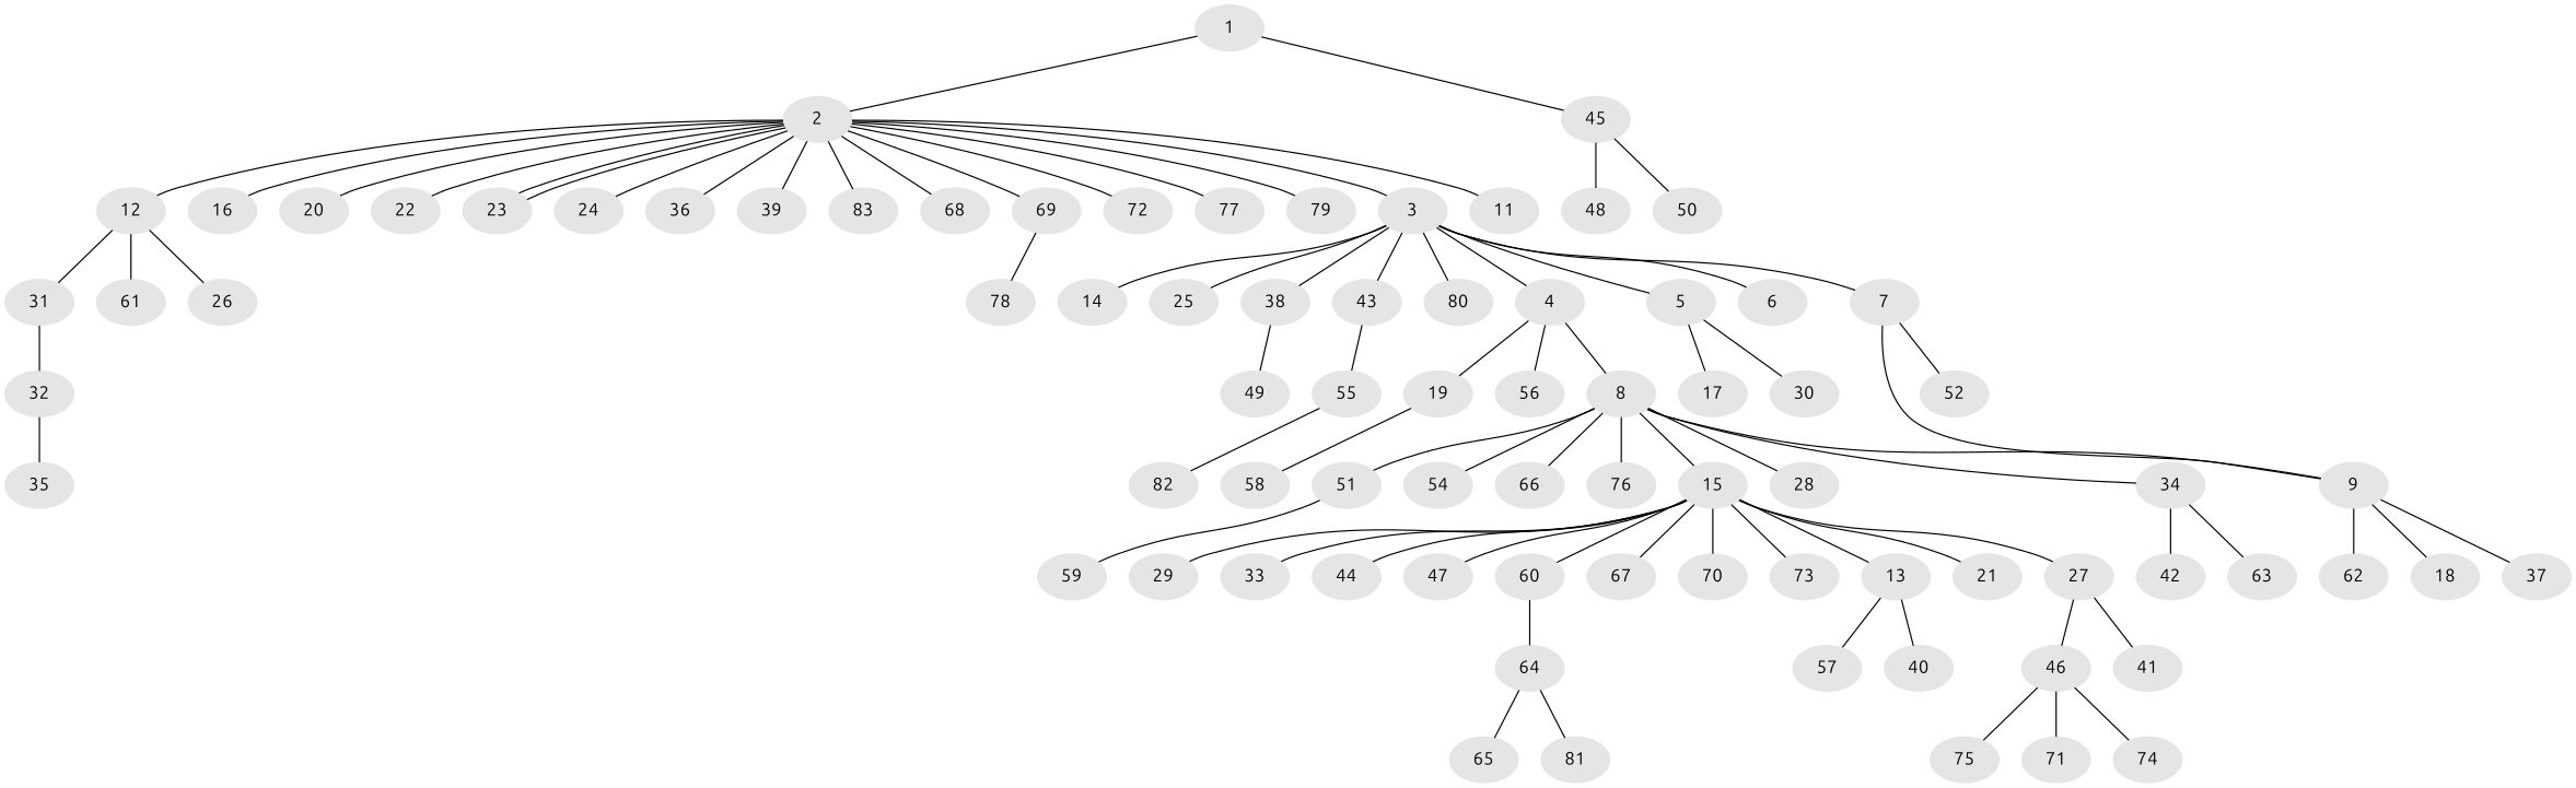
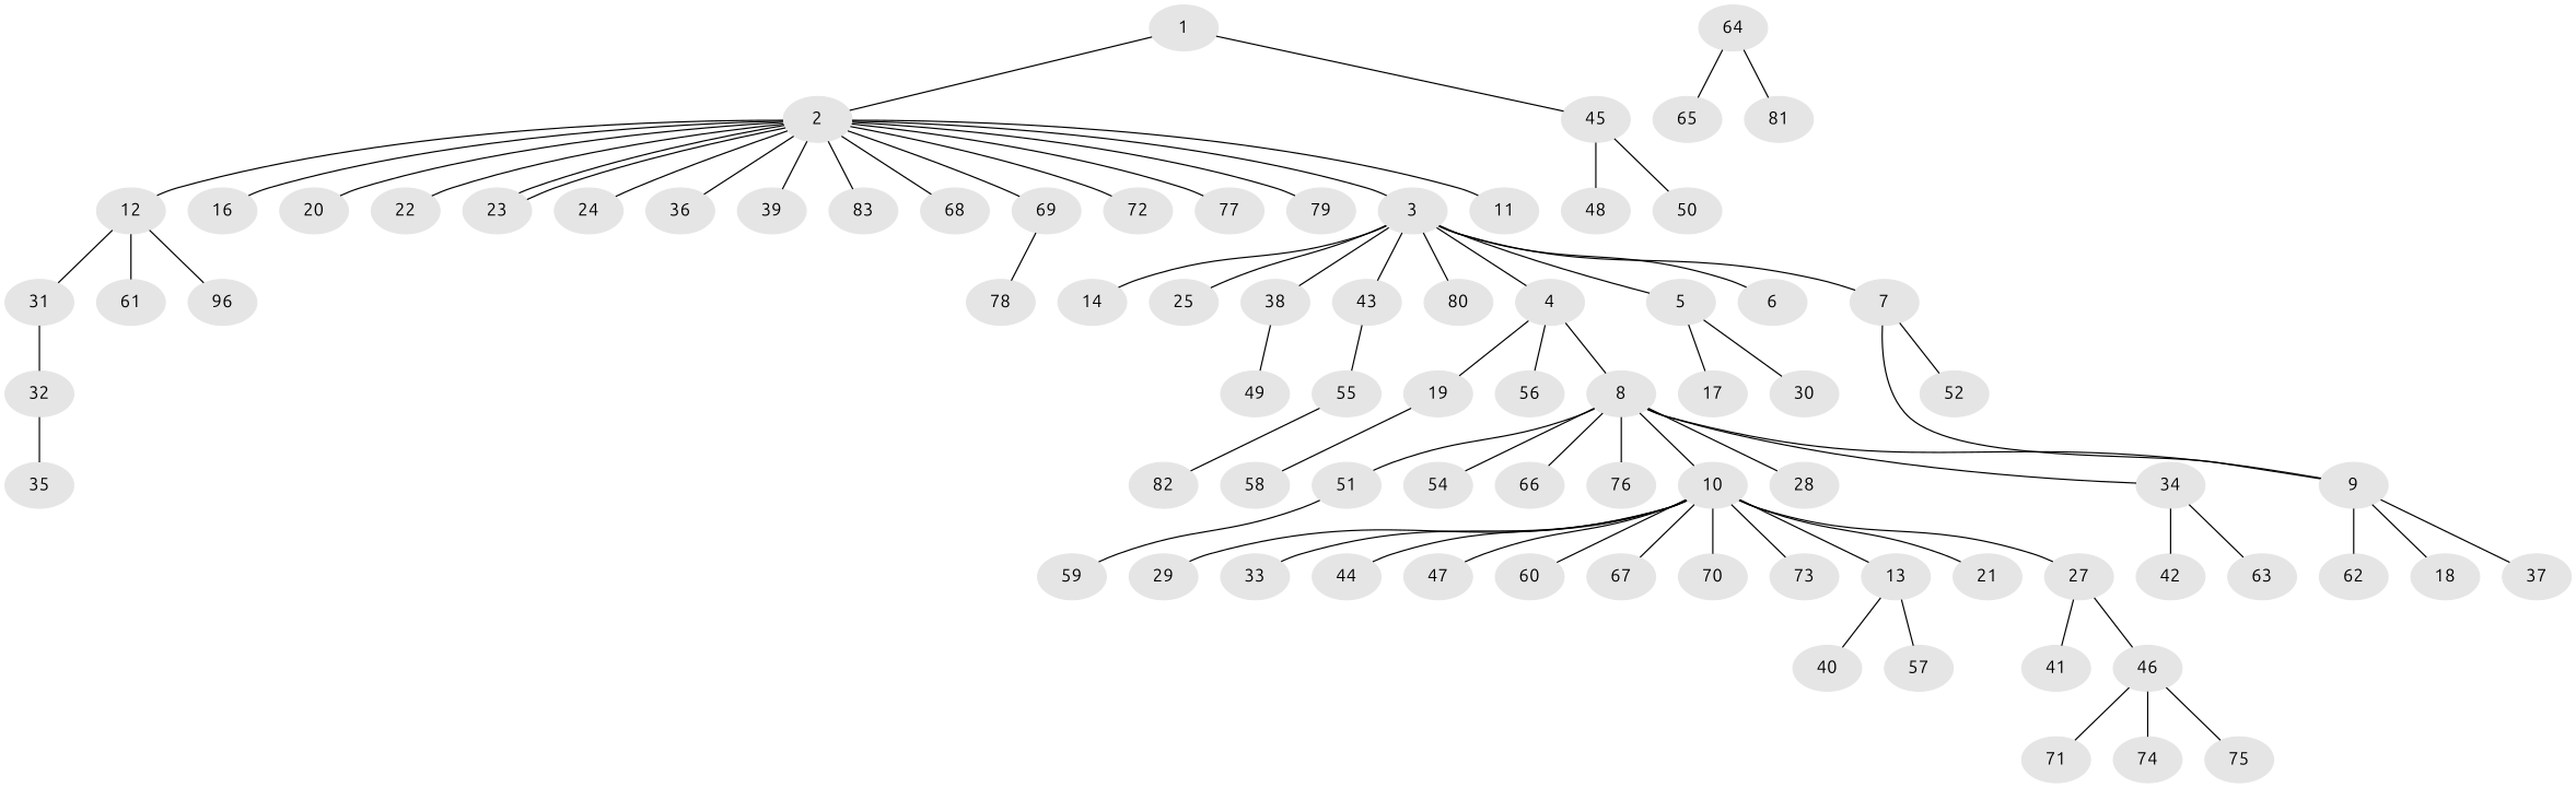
  graph {
    fontname=Ubuntu
    node [color=gray90 fontname=Ubuntu style=filled]
    edge [fontname=Ubuntu]
    1
    2
    45
    3
    11
    12
    16
    20
    22
    23
    24
    36
    39
    n14 [label=83]
    68
    69
    72
    77
    79
    48
    50
    4
    5
    6
    7
    14
    25
    38
    43
    80
-   26
+   26 [label=96]
    31
    61
    78
    8
    19
    56
    17
    30
    9
    52
    49
    55
-   10 [label=15]
+   10
    28
    34
    51
    54
    66
    76
    58
    18
    37
    62
    13
    21
    27
    29
    33
    44
    47
    60
    67
    70
    73
    42
    63
    59
    40
    57
    41
    46
    64
    32
    71
    74
    75
    35
    82
    65
    81
    1 -- 2
    1 -- 45
    2 -- 3
    2 -- 11
    2 -- 12
    2 -- 16
    2 -- 20
    2 -- 22
    2 -- 23
    2 -- 23
    2 -- 24
    2 -- 36
    2 -- 39
    2 -- n14
    2 -- 68
    2 -- 69
    2 -- 72
    2 -- 77
    2 -- 79
    45 -- 48
    45 -- 50
    3 -- 4
    3 -- 5
    3 -- 6
    3 -- 7
    3 -- 14
    3 -- 25
    3 -- 38
    3 -- 43
    3 -- 80
    12 -- 26
    12 -- 31
    12 -- 61
    69 -- 78
    4 -- 8
    4 -- 19
    4 -- 56
    5 -- 17
    5 -- 30
    7 -- 9
    7 -- 52
    38 -- 49
    43 -- 55
    31 -- 32
    8 -- 9
    8 -- 10
    8 -- 28
    8 -- 34
    8 -- 51
    8 -- 54
    8 -- 66
    8 -- 76
    19 -- 58
    9 -- 18
    9 -- 37
    9 -- 62
    55 -- 82
    10 -- 13
    10 -- 21
    10 -- 27
    10 -- 29
    10 -- 33
    10 -- 44
    10 -- 47
    10 -- 60
    10 -- 67
    10 -- 70
    10 -- 73
    34 -- 42
    34 -- 63
    51 -- 59
    13 -- 40
    13 -- 57
    27 -- 41
    27 -- 46
-   60 -- 64
    46 -- 71
    46 -- 74
    46 -- 75
    64 -- 65
    64 -- 81
    32 -- 35
  }
